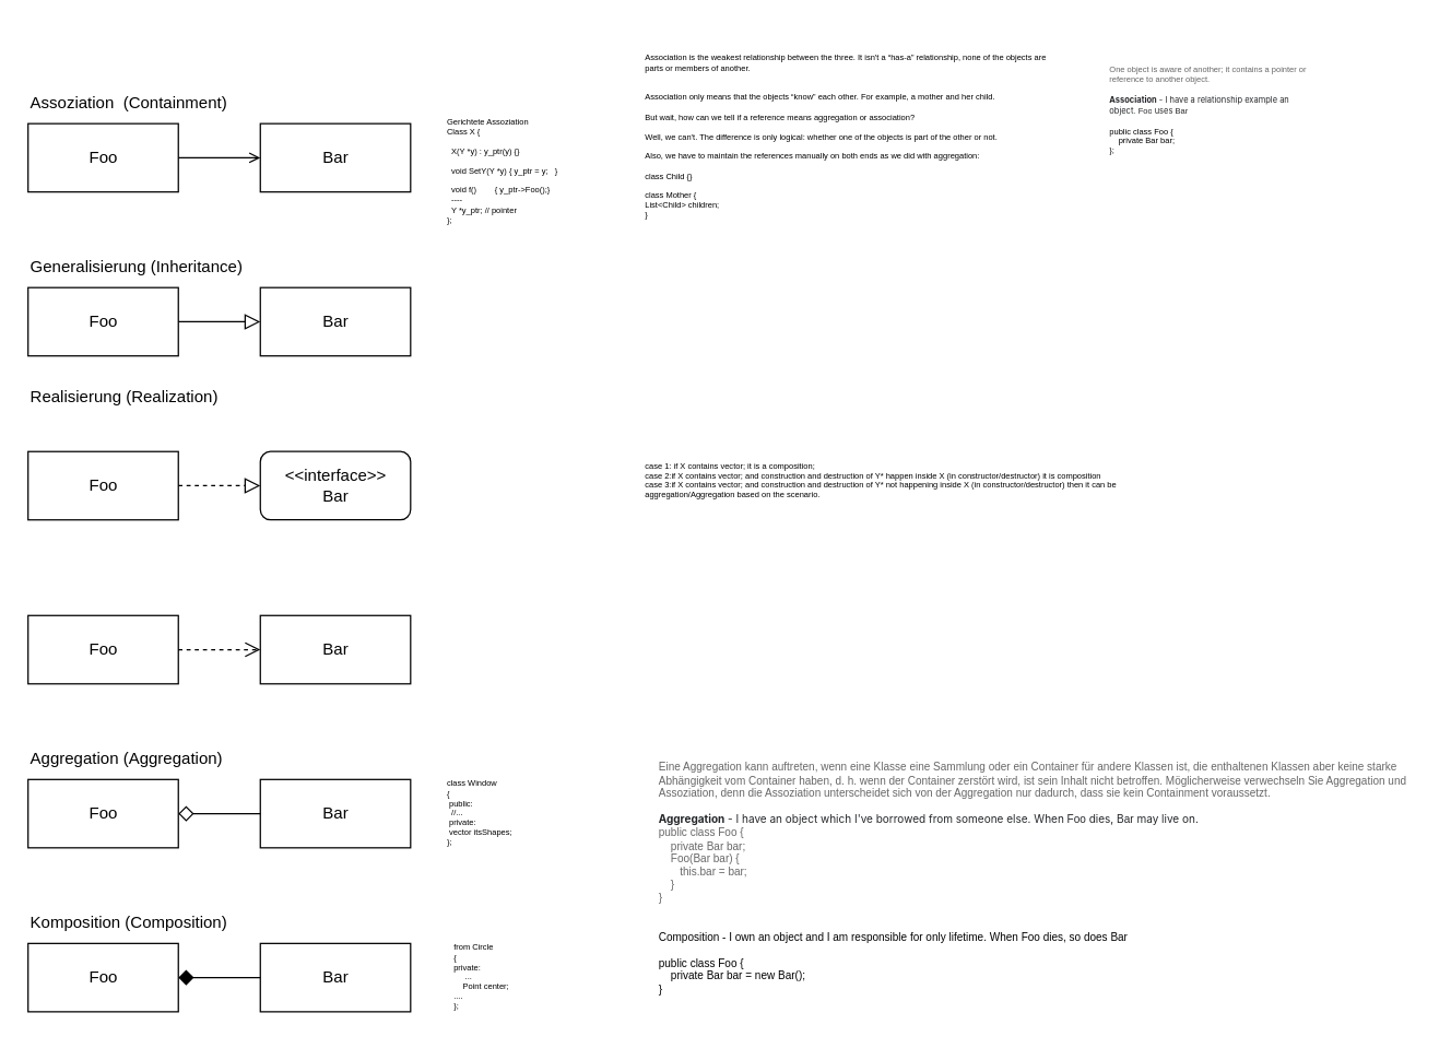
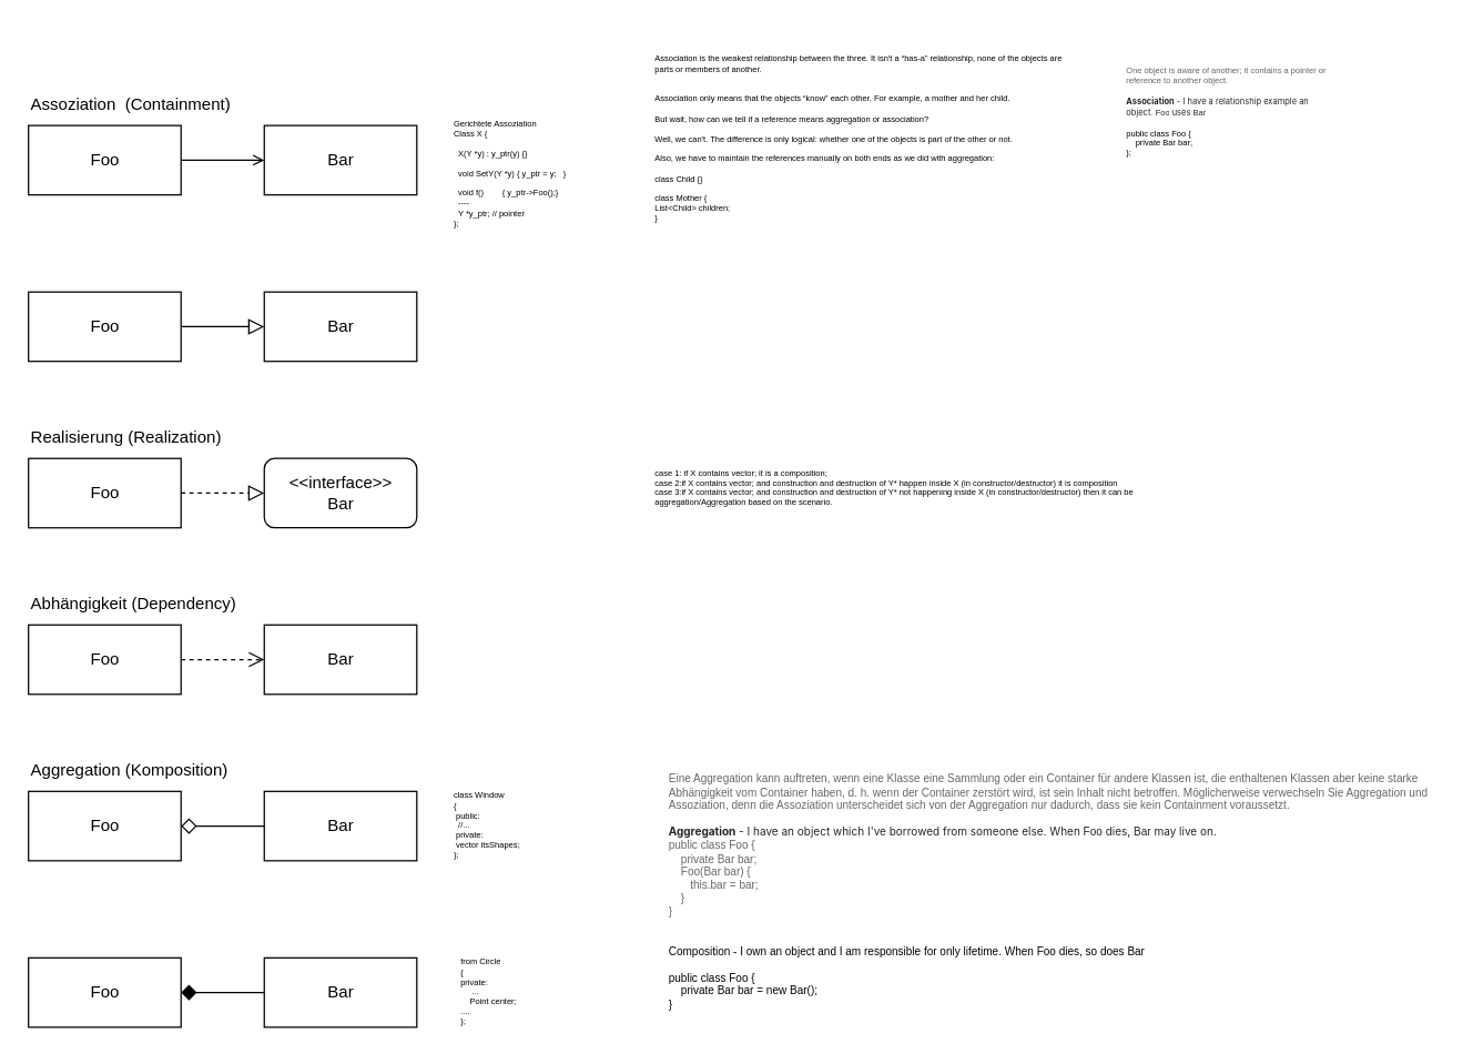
  <mxCell id="0" />
  <mxCell id="1" parent="0" />
  <mxCell id="2" value="Assoziation&amp;nbsp; (Containment)" style="text;html=1;strokeColor=none;fillColor=none;align=left;verticalAlign=middle;whiteSpace=wrap;rounded=0;" parent="1" vertex="1"><mxGeometry x="20" y="60" width="330" height="30" as="geometry" /></mxCell>
- <mxCell id="3" value="Generalisierung (Inheritance)" style="text;html=1;strokeColor=none;fillColor=none;align=left;verticalAlign=middle;whiteSpace=wrap;rounded=0;" parent="1" vertex="1"><mxGeometry x="20" y="180" width="290" height="30" as="geometry" /></mxCell>
- <mxCell id="5" value="Aggregation (Aggregation)" style="text;html=1;strokeColor=none;fillColor=none;align=left;verticalAlign=middle;whiteSpace=wrap;rounded=0;" parent="1" vertex="1"><mxGeometry x="20" y="540" width="290" height="30" as="geometry" /></mxCell>
- <mxCell id="6" value="Komposition (Composition)" style="text;html=1;strokeColor=none;fillColor=none;align=left;verticalAlign=middle;whiteSpace=wrap;rounded=0;" parent="1" vertex="1"><mxGeometry x="20" y="660" width="290" height="30" as="geometry" /></mxCell>
- <mxCell id="7" value="Realisierung (Realization)" style="text;html=1;strokeColor=none;fillColor=none;align=left;verticalAlign=middle;whiteSpace=wrap;rounded=0;" parent="1" vertex="1"><mxGeometry x="20" y="275" width="290" height="30" as="geometry" /></mxCell>
+ <mxCell id="4" value="Abhängigkeit (Dependency)" style="text;html=1;strokeColor=none;fillColor=none;align=left;verticalAlign=middle;whiteSpace=wrap;rounded=0;" parent="1" vertex="1"><mxGeometry x="20" y="420" width="290" height="30" as="geometry" /></mxCell>
+ <mxCell id="5" value="Aggregation (Komposition)" style="text;html=1;strokeColor=none;fillColor=none;align=left;verticalAlign=middle;whiteSpace=wrap;rounded=0;" parent="1" vertex="1"><mxGeometry x="20" y="540" width="290" height="30" as="geometry" /></mxCell>
+ <mxCell id="7" value="Realisierung (Realization)" style="text;html=1;strokeColor=none;fillColor=none;align=left;verticalAlign=middle;whiteSpace=wrap;rounded=0;" parent="1" vertex="1"><mxGeometry x="20" y="300" width="290" height="30" as="geometry" /></mxCell>
  <mxCell id="8" value="Foo" style="html=1;" parent="1" vertex="1"><mxGeometry x="20" y="90" width="110" height="50" as="geometry" /></mxCell>
  <mxCell id="9" value="Bar" style="html=1;" parent="1" vertex="1"><mxGeometry x="190" y="90" width="110" height="50" as="geometry" /></mxCell>
  <mxCell id="10" value="" style="endArrow=open;html=1;rounded=0;entryX=0;entryY=0.5;entryDx=0;entryDy=0;exitX=1;exitY=0.5;exitDx=0;exitDy=0;endFill=0;" parent="1" source="8" target="9" edge="1"><mxGeometry width="50" height="50" relative="1" as="geometry"><mxPoint x="130" y="120" as="sourcePoint" /><mxPoint x="180" y="70" as="targetPoint" /></mxGeometry></mxCell>
  <mxCell id="11" value="Foo" style="html=1;" parent="1" vertex="1"><mxGeometry x="20" y="210" width="110" height="50" as="geometry" /></mxCell>
  <mxCell id="12" value="Bar" style="html=1;" parent="1" vertex="1"><mxGeometry x="190" y="210" width="110" height="50" as="geometry" /></mxCell>
  <mxCell id="13" value="" style="endArrow=block;html=1;rounded=0;entryX=0;entryY=0.5;entryDx=0;entryDy=0;exitX=1;exitY=0.5;exitDx=0;exitDy=0;endFill=0;strokeWidth=1;endSize=9;" parent="1" source="11" target="12" edge="1"><mxGeometry width="50" height="50" relative="1" as="geometry"><mxPoint x="130" y="240" as="sourcePoint" /><mxPoint x="180" y="190" as="targetPoint" /></mxGeometry></mxCell>
  <mxCell id="14" value="Foo" style="html=1;" parent="1" vertex="1"><mxGeometry x="20" y="330" width="110" height="50" as="geometry" /></mxCell>
  <mxCell id="15" value="&amp;lt;&amp;lt;interface&amp;gt;&amp;gt;&lt;br&gt;Bar" style="html=1;rounded=1;" parent="1" vertex="1"><mxGeometry x="190" y="330" width="110" height="50" as="geometry" /></mxCell>
  <mxCell id="16" value="" style="endArrow=block;html=1;rounded=0;entryX=0;entryY=0.5;entryDx=0;entryDy=0;exitX=1;exitY=0.5;exitDx=0;exitDy=0;endFill=0;strokeWidth=1;endSize=9;dashed=1;" parent="1" source="14" target="15" edge="1"><mxGeometry width="50" height="50" relative="1" as="geometry"><mxPoint x="130" y="360" as="sourcePoint" /><mxPoint x="180" y="310" as="targetPoint" /></mxGeometry></mxCell>
  <mxCell id="17" value="Foo" style="html=1;" parent="1" vertex="1"><mxGeometry x="20" y="450" width="110" height="50" as="geometry" /></mxCell>
  <mxCell id="18" value="Bar" style="html=1;" parent="1" vertex="1"><mxGeometry x="190" y="450" width="110" height="50" as="geometry" /></mxCell>
  <mxCell id="19" value="" style="endArrow=open;html=1;rounded=0;entryX=0;entryY=0.5;entryDx=0;entryDy=0;exitX=1;exitY=0.5;exitDx=0;exitDy=0;endFill=0;strokeWidth=1;endSize=9;dashed=1;" parent="1" source="17" target="18" edge="1"><mxGeometry width="50" height="50" relative="1" as="geometry"><mxPoint x="130" y="480" as="sourcePoint" /><mxPoint x="180" y="430" as="targetPoint" /></mxGeometry></mxCell>
  <mxCell id="20" value="Foo" style="html=1;" parent="1" vertex="1"><mxGeometry x="20" y="570" width="110" height="50" as="geometry" /></mxCell>
  <mxCell id="21" value="Bar" style="html=1;" parent="1" vertex="1"><mxGeometry x="190" y="570" width="110" height="50" as="geometry" /></mxCell>
  <mxCell id="22" value="" style="endArrow=none;html=1;rounded=0;entryX=0;entryY=0.5;entryDx=0;entryDy=0;exitX=1;exitY=0.5;exitDx=0;exitDy=0;endFill=0;strokeWidth=1;endSize=9;startArrow=diamond;startFill=0;startSize=9;" parent="1" source="20" target="21" edge="1"><mxGeometry width="50" height="50" relative="1" as="geometry"><mxPoint x="130" y="600" as="sourcePoint" /><mxPoint x="180" y="550" as="targetPoint" /></mxGeometry></mxCell>
  <mxCell id="23" value="Foo" style="html=1;" parent="1" vertex="1"><mxGeometry x="20" y="690" width="110" height="50" as="geometry" /></mxCell>
  <mxCell id="24" value="Bar" style="html=1;" parent="1" vertex="1"><mxGeometry x="190" y="690" width="110" height="50" as="geometry" /></mxCell>
  <mxCell id="25" value="" style="endArrow=none;html=1;rounded=0;entryX=0;entryY=0.5;entryDx=0;entryDy=0;exitX=1;exitY=0.5;exitDx=0;exitDy=0;endFill=0;strokeWidth=1;endSize=9;startArrow=diamond;startFill=1;startSize=9;" parent="1" source="23" target="24" edge="1"><mxGeometry width="50" height="50" relative="1" as="geometry"><mxPoint x="130" y="720" as="sourcePoint" /><mxPoint x="180" y="670" as="targetPoint" /></mxGeometry></mxCell>
  <mxCell id="26" value="Gerichtete Assoziation&lt;br style=&quot;font-size: 6px;&quot;&gt;&lt;div style=&quot;font-size: 6px;&quot;&gt;Class X {&lt;/div&gt;&lt;div style=&quot;font-size: 6px;&quot;&gt;&amp;nbsp;&lt;/div&gt;&lt;div style=&quot;font-size: 6px;&quot;&gt;&amp;nbsp; X(Y *y) : y_ptr(y) {}&lt;/div&gt;&lt;div style=&quot;font-size: 6px;&quot;&gt;&amp;nbsp;&lt;/div&gt;&lt;div style=&quot;font-size: 6px;&quot;&gt;&amp;nbsp; void SetY(Y *y) { y_ptr = y;&amp;nbsp; &amp;nbsp;}&lt;/div&gt;&lt;div style=&quot;font-size: 6px;&quot;&gt;&amp;nbsp;&lt;/div&gt;&lt;div style=&quot;font-size: 6px;&quot;&gt;&amp;nbsp; void f()&amp;nbsp; &amp;nbsp; &amp;nbsp; &amp;nbsp; { y_ptr-&amp;gt;Foo();}&lt;/div&gt;&lt;div style=&quot;font-size: 6px;&quot;&gt;&amp;nbsp; ----&lt;/div&gt;&lt;div style=&quot;font-size: 6px;&quot;&gt;&amp;nbsp; Y *y_ptr; // pointer&lt;/div&gt;&lt;div style=&quot;font-size: 6px;&quot;&gt;};&lt;/div&gt;" style="text;html=1;strokeColor=none;fillColor=none;align=left;verticalAlign=middle;whiteSpace=wrap;rounded=0;fontSize=6;" parent="1" vertex="1"><mxGeometry x="325" y="70" width="420" height="110" as="geometry" /></mxCell>
  <mxCell id="27" value="class Window&lt;br&gt;{&lt;br&gt;&amp;nbsp;public:&lt;br&gt;&amp;nbsp;&amp;nbsp;//...&lt;br&gt;&amp;nbsp;private:&lt;br&gt;&amp;nbsp;vector itsShapes;&lt;br&gt;};" style="text;html=1;strokeColor=none;fillColor=none;align=left;verticalAlign=middle;whiteSpace=wrap;rounded=0;fontSize=6;" parent="1" vertex="1"><mxGeometry x="325" y="550" width="120" height="90" as="geometry" /></mxCell>
  <mxCell id="28" value="&lt;div&gt;from Circle&lt;/div&gt;&lt;div&gt;{&lt;/div&gt;&lt;div&gt;private:&lt;/div&gt;&lt;div&gt;&amp;nbsp; &amp;nbsp; &amp;nbsp;...&lt;/div&gt;&lt;div&gt;&amp;nbsp; &amp;nbsp; Point center;&lt;/div&gt;&lt;div&gt;....&lt;/div&gt;&lt;div&gt;};&lt;/div&gt;" style="text;html=1;strokeColor=none;fillColor=none;align=left;verticalAlign=middle;whiteSpace=wrap;rounded=0;fontSize=6;" parent="1" vertex="1"><mxGeometry x="330" y="685" width="160" height="60" as="geometry" /></mxCell>
  <mxCell id="29" value="&lt;div&gt;case 1: if X contains vector; it is a composition;&lt;/div&gt;&lt;div&gt;case 2:if X contains vector; and construction and destruction of Y* happen inside X (in constructor/destructor) it is composition&lt;/div&gt;&lt;div&gt;case 3:if X contains vector; and construction and destruction of Y* not happening inside X (in constructor/destructor) then it can be aggregation/Aggregation based on the scenario.&lt;/div&gt;&lt;div&gt;&lt;br&gt;&lt;/div&gt;" style="text;html=1;strokeColor=none;fillColor=none;align=left;verticalAlign=middle;whiteSpace=wrap;rounded=0;fontSize=6;" parent="1" vertex="1"><mxGeometry x="470" y="340" width="380" height="30" as="geometry" /></mxCell>
  <mxCell id="30" value="Association is the weakest relationship between the three. It isn't a “has-a” relationship, none of the objects are parts or members of another.&lt;br&gt;&lt;br&gt;&lt;br&gt;Association only means that the objects “know” each other. For example, a mother and her child.&lt;br&gt;&lt;br&gt;&lt;div&gt;But wait, how can we tell if a reference means aggregation or association?&lt;/div&gt;&lt;div&gt;&lt;br&gt;&lt;/div&gt;&lt;div&gt;Well, we can't. The difference is only logical: whether one of the objects is part of the other or not.&lt;/div&gt;&lt;div&gt;&lt;br&gt;&lt;/div&gt;&lt;div&gt;Also, we have to maintain the references manually on both ends as we did with aggregation:&lt;/div&gt;&lt;div&gt;&lt;br&gt;&lt;/div&gt;&lt;div&gt;&lt;div&gt;class Child {}&lt;/div&gt;&lt;div&gt;&lt;br&gt;&lt;/div&gt;&lt;div&gt;class Mother {&lt;/div&gt;&lt;div&gt;List&amp;lt;Child&amp;gt; children;&lt;/div&gt;&lt;div&gt;}&lt;/div&gt;&lt;/div&gt;" style="text;html=1;strokeColor=none;fillColor=none;align=left;verticalAlign=middle;whiteSpace=wrap;rounded=0;fontSize=6;" parent="1" vertex="1"><mxGeometry x="470" y="20" width="300" height="160" as="geometry" /></mxCell>
  <mxCell id="31" value="&lt;span style=&quot;color: rgb(102, 102, 102); font-family: Ubuntu, sans-serif; font-size: 6px; background-color: rgb(255, 255, 255);&quot;&gt;One object is aware of another; it contains a pointer or reference to another object.&lt;br style=&quot;font-size: 6px;&quot;&gt;&lt;br style=&quot;font-size: 6px;&quot;&gt;&lt;/span&gt;&lt;strong style=&quot;margin: 0px; padding: 0px; border: 0px; font-variant-numeric: inherit; font-variant-east-asian: inherit; font-stretch: inherit; line-height: inherit; font-family: -apple-system, BlinkMacSystemFont, &amp;quot;Segoe UI Adjusted&amp;quot;, &amp;quot;Segoe UI&amp;quot;, &amp;quot;Liberation Sans&amp;quot;, sans-serif; font-optical-sizing: inherit; font-kerning: inherit; font-feature-settings: inherit; font-variation-settings: inherit; font-size: 6px; vertical-align: baseline; box-sizing: inherit; color: rgb(35, 38, 41); background-color: rgb(255, 255, 255);&quot;&gt;Association&lt;/strong&gt;&lt;span style=&quot;color: rgb(35, 38, 41); font-family: -apple-system, BlinkMacSystemFont, &amp;quot;Segoe UI Adjusted&amp;quot;, &amp;quot;Segoe UI&amp;quot;, &amp;quot;Liberation Sans&amp;quot;, sans-serif; font-size: 6px; background-color: rgb(255, 255, 255);&quot;&gt;&amp;nbsp;- I have a relationship example an object.&amp;nbsp;&lt;/span&gt;&lt;code style=&quot;margin: 0px; padding: var(--su2) var(--su4); border: 0px; font-variant-numeric: inherit; font-variant-east-asian: inherit; font-stretch: inherit; line-height: inherit; font-family: var(--ff-mono); font-optical-sizing: inherit; font-kerning: inherit; font-feature-settings: inherit; font-variation-settings: inherit; font-size: 6px; vertical-align: baseline; box-sizing: inherit; background-color: var(--black-075); color: rgb(35, 38, 41); border-radius: var(--br-sm);&quot;&gt;Foo&lt;/code&gt;&lt;span style=&quot;color: rgb(35, 38, 41); font-family: -apple-system, BlinkMacSystemFont, &amp;quot;Segoe UI Adjusted&amp;quot;, &amp;quot;Segoe UI&amp;quot;, &amp;quot;Liberation Sans&amp;quot;, sans-serif; font-size: 6px; background-color: rgb(255, 255, 255);&quot;&gt;&amp;nbsp;uses&amp;nbsp;&lt;/span&gt;&lt;code style=&quot;margin: 0px; padding: var(--su2) var(--su4); border: 0px; font-variant-numeric: inherit; font-variant-east-asian: inherit; font-stretch: inherit; line-height: inherit; font-family: var(--ff-mono); font-optical-sizing: inherit; font-kerning: inherit; font-feature-settings: inherit; font-variation-settings: inherit; font-size: 6px; vertical-align: baseline; box-sizing: inherit; background-color: var(--black-075); color: rgb(35, 38, 41); border-radius: var(--br-sm);&quot;&gt;Bar&lt;br&gt;&lt;/code&gt;&lt;span style=&quot;color: rgb(102, 102, 102); font-family: Ubuntu, sans-serif; font-size: 6px; background-color: rgb(255, 255, 255);&quot;&gt;&lt;br&gt;&lt;/span&gt;&lt;pre style=&quot;margin-top: 0px; margin-bottom: calc(1.5em); padding: var(--su12); border: 0px; font-variant-numeric: inherit; font-variant-east-asian: inherit; font-stretch: inherit; line-height: var(--lh-md); font-family: var(--ff-mono); font-optical-sizing: inherit; font-kerning: inherit; font-feature-settings: inherit; font-variation-settings: inherit; font-size: var(--fs-body1); vertical-align: baseline; box-sizing: inherit; width: auto; max-height: 600px; overflow: auto; background-color: var(--highlight-bg); border-radius: var(--br-md); overflow-wrap: normal; color: var(--highlight-color);&quot;&gt;&lt;code style=&quot;margin: 0px; padding: 0px; border: 0px; font-style: inherit; font-variant: inherit; font-weight: inherit; font-stretch: inherit; line-height: inherit; font-family: var(--ff-mono); font-optical-sizing: inherit; font-kerning: inherit; font-feature-settings: inherit; font-variation-settings: inherit; font-size: var(--_pr-code-fs); vertical-align: baseline; box-sizing: inherit; background-color: transparent; color: var(--black-800); border-radius: 0px;&quot;&gt;public class Foo {         &lt;br/&gt;    private Bar bar;&lt;br/&gt;};&lt;/code&gt;&lt;/pre&gt;" style="text;html=1;strokeColor=none;fillColor=none;align=left;verticalAlign=middle;whiteSpace=wrap;rounded=0;fontSize=6;" parent="1" vertex="1"><mxGeometry x="810" y="70" width="170" height="30" as="geometry" /></mxCell>
  <mxCell id="32" value="&lt;span style=&quot;color: rgb(102, 102, 102); font-family: Ubuntu, sans-serif; font-size: 8px; font-style: normal; font-variant-ligatures: normal; font-variant-caps: normal; font-weight: 400; letter-spacing: normal; orphans: 2; text-align: start; text-indent: 0px; text-transform: none; widows: 2; word-spacing: 0px; -webkit-text-stroke-width: 0px; background-color: rgb(255, 255, 255); text-decoration-thickness: initial; text-decoration-style: initial; text-decoration-color: initial; float: none; display: inline !important;&quot;&gt;Eine Aggregation kann auftreten, wenn eine Klasse eine Sammlung oder ein Container für andere Klassen ist, die enthaltenen Klassen aber keine starke Abhängigkeit vom Container haben, d. h. wenn der Container zerstört wird, ist sein Inhalt nicht betroffen. Möglicherweise verwechseln Sie Aggregation und Assoziation, denn die Assoziation unterscheidet sich von der Aggregation nur dadurch, dass sie kein Containment voraussetzt.&lt;br style=&quot;font-size: 8px;&quot;&gt;&lt;br style=&quot;font-size: 8px;&quot;&gt;&lt;strong style=&quot;margin: 0px; padding: 0px; border: 0px; font-variant-numeric: inherit; font-variant-east-asian: inherit; font-stretch: inherit; line-height: inherit; font-family: -apple-system, BlinkMacSystemFont, &amp;quot;Segoe UI Adjusted&amp;quot;, &amp;quot;Segoe UI&amp;quot;, &amp;quot;Liberation Sans&amp;quot;, sans-serif; font-optical-sizing: inherit; font-kerning: inherit; font-feature-settings: inherit; font-variation-settings: inherit; font-size: 8px; vertical-align: baseline; box-sizing: inherit; color: rgb(35, 38, 41);&quot;&gt;Aggregation&lt;/strong&gt;&lt;span style=&quot;color: rgb(35, 38, 41); font-family: -apple-system, BlinkMacSystemFont, &amp;quot;Segoe UI Adjusted&amp;quot;, &amp;quot;Segoe UI&amp;quot;, &amp;quot;Liberation Sans&amp;quot;, sans-serif; font-size: 8px;&quot;&gt;&amp;nbsp;- I have an object which I've borrowed from someone else. When&amp;nbsp;&lt;/span&gt;&lt;code style=&quot;margin: 0px; padding: var(--su2) var(--su4); border: 0px; font-variant-numeric: inherit; font-variant-east-asian: inherit; font-stretch: inherit; line-height: inherit; font-family: var(--ff-mono); font-optical-sizing: inherit; font-kerning: inherit; font-feature-settings: inherit; font-variation-settings: inherit; font-size: 8px; vertical-align: baseline; box-sizing: inherit; background-color: var(--black-075); color: rgb(35, 38, 41); border-radius: var(--br-sm);&quot;&gt;Foo&lt;/code&gt;&lt;span style=&quot;color: rgb(35, 38, 41); font-family: -apple-system, BlinkMacSystemFont, &amp;quot;Segoe UI Adjusted&amp;quot;, &amp;quot;Segoe UI&amp;quot;, &amp;quot;Liberation Sans&amp;quot;, sans-serif; font-size: 8px;&quot;&gt;&amp;nbsp;dies,&amp;nbsp;&lt;/span&gt;&lt;code style=&quot;margin: 0px; padding: var(--su2) var(--su4); border: 0px; font-variant-numeric: inherit; font-variant-east-asian: inherit; font-stretch: inherit; line-height: inherit; font-family: var(--ff-mono); font-optical-sizing: inherit; font-kerning: inherit; font-feature-settings: inherit; font-variation-settings: inherit; font-size: 8px; vertical-align: baseline; box-sizing: inherit; background-color: var(--black-075); color: rgb(35, 38, 41); border-radius: var(--br-sm);&quot;&gt;Bar&lt;/code&gt;&lt;span style=&quot;color: rgb(35, 38, 41); font-family: -apple-system, BlinkMacSystemFont, &amp;quot;Segoe UI Adjusted&amp;quot;, &amp;quot;Segoe UI&amp;quot;, &amp;quot;Liberation Sans&amp;quot;, sans-serif; font-size: 8px;&quot;&gt;&amp;nbsp;may live on.&lt;br&gt;&lt;/span&gt;&lt;pre style=&quot;margin-top: 0px; margin-bottom: 0px; padding: var(--su12); border: 0px; font-variant-numeric: inherit; font-variant-east-asian: inherit; font-stretch: inherit; line-height: var(--lh-md); font-family: var(--ff-mono); font-optical-sizing: inherit; font-kerning: inherit; font-feature-settings: inherit; font-variation-settings: inherit; font-size: var(--fs-body1); vertical-align: baseline; box-sizing: inherit; width: auto; max-height: 600px; overflow: auto; background-color: var(--highlight-bg); border-radius: var(--br-md); overflow-wrap: normal; color: var(--highlight-color);&quot;&gt;&lt;code style=&quot;margin: 0px; padding: 0px; border: 0px; font-style: inherit; font-variant: inherit; font-weight: inherit; font-stretch: inherit; line-height: inherit; font-family: var(--ff-mono); font-optical-sizing: inherit; font-kerning: inherit; font-feature-settings: inherit; font-variation-settings: inherit; font-size: var(--_pr-code-fs); vertical-align: baseline; box-sizing: inherit; background-color: transparent; color: var(--black-800); border-radius: 0px;&quot;&gt;public class Foo { &lt;br/&gt;    private Bar bar; &lt;br/&gt;    Foo(Bar bar) { &lt;br/&gt;       this.bar = bar; &lt;br/&gt;    }&lt;br/&gt;}&lt;/code&gt;&lt;/pre&gt;&lt;/span&gt;" style="text;whiteSpace=wrap;html=1;fontSize=8;" parent="1" vertex="1"><mxGeometry x="480" y="550" width="560" height="100" as="geometry" /></mxCell>
  <mxCell id="33" value="&lt;div&gt;Composition - I own an object and I am responsible for only lifetime. When Foo dies, so does Bar&lt;/div&gt;&lt;div&gt;&lt;br&gt;&lt;/div&gt;&lt;div&gt;public class Foo {&lt;/div&gt;&lt;div&gt;&amp;nbsp; &amp;nbsp; private Bar bar = new Bar();&amp;nbsp;&lt;/div&gt;&lt;div&gt;}&lt;/div&gt;" style="text;html=1;strokeColor=none;fillColor=none;align=left;verticalAlign=middle;whiteSpace=wrap;rounded=0;fontSize=8;" parent="1" vertex="1"><mxGeometry x="480" y="690" width="540" height="30" as="geometry" /></mxCell>
